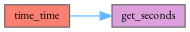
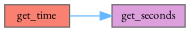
  digraph {
    rankdir=RL
    fontname="EB Garamond"
    node [fontname="EB Garamond" fontsize=10 shape=box style=filled]
    n1 [color=gray40 fillcolor=plum fontcolor=black height=0.2 label=get_seconds width=0.4]
-   n2 [color=grey40 fillcolor=salmon height=0.2 label=time_time width=0.4]
+   n2 [color=grey40 fillcolor=salmon height=0.2 label=get_time width=0.4]
    n1 -> n2 [color=steelblue1 dir=back fontname="EB Garamond" fontsize=10 labelfontname=Helvetica labelfontsize=10 style=solid]
  }
